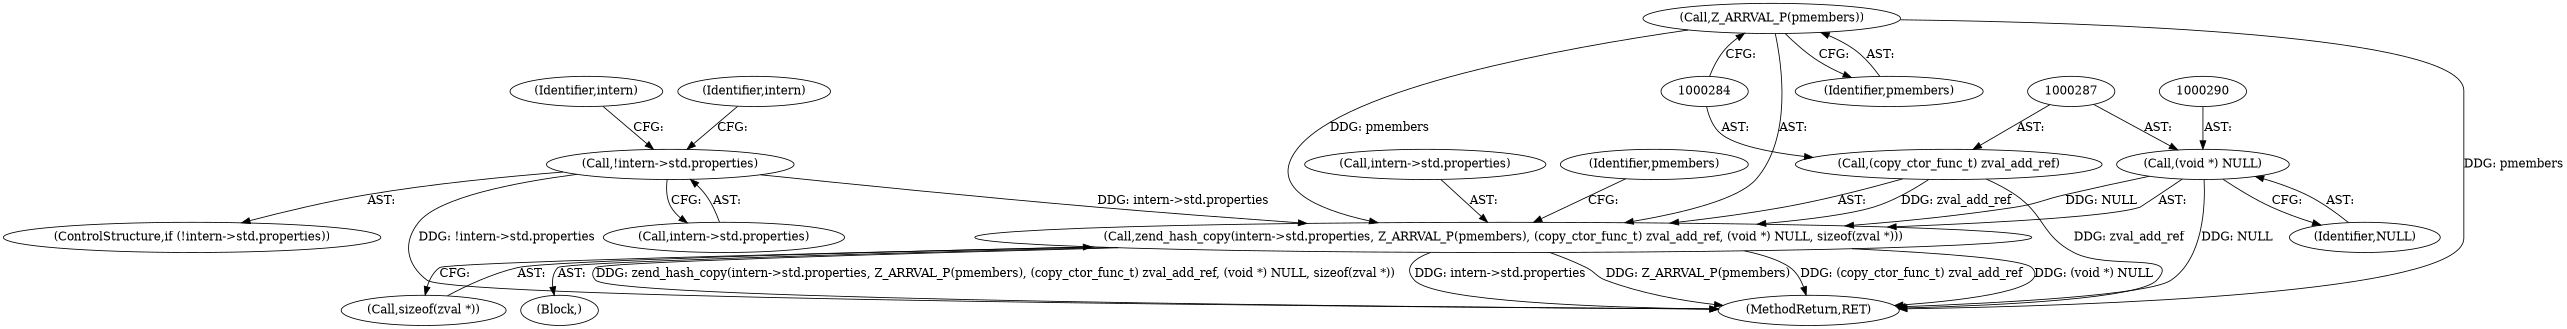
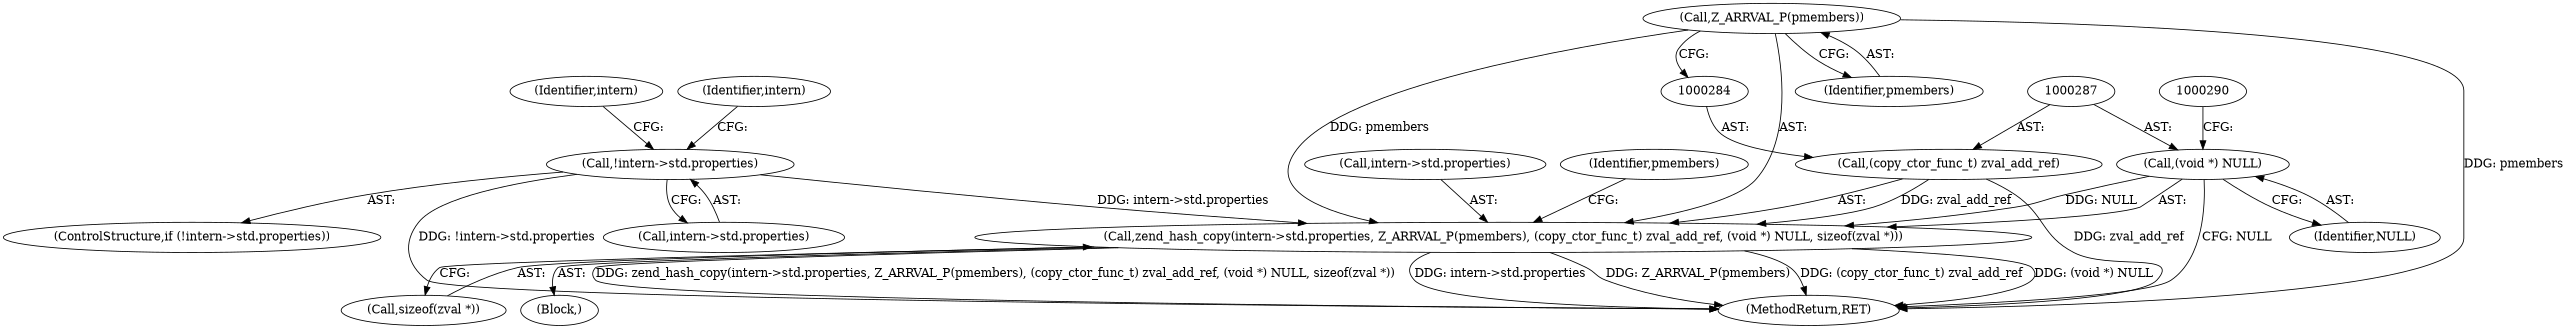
  digraph {
    n1 [label="(Call,zend_hash_copy(intern->std.properties, Z_ARRVAL_P(pmembers), (copy_ctor_func_t) zval_add_ref, (void *) NULL, sizeof(zval *)))"]
    n2 [label="(MethodReturn,RET)"]
    n3 [label="(Call,sizeof(zval *))"]
    n4 [label="(Block,)"]
    n5 [label="(Call,!intern->std.properties)"]
    n6 [label="(ControlStructure,if (!intern->std.properties))"]
    n7 [label="(Call,intern->std.properties)"]
    n8 [label="(Call,Z_ARRVAL_P(pmembers))"]
    n9 [label="(Identifier,pmembers)"]
    n10 [label="(Call,(copy_ctor_func_t) zval_add_ref)"]
    n11 [label="(Call,(void *) NULL)"]
    n12 [label="(Identifier,NULL)"]
    n13 [label="(Identifier,intern)"]
    n14 [label="(Identifier,intern)"]
    n15 [label="(Call,intern->std.properties)"]
    n16 [label="(Identifier,pmembers)"]
    1000284
    1000287
    1000290
    n1 -> n2 [label="DDG: (void *) NULL"]
    n1 -> n2 [label="DDG: zend_hash_copy(intern->std.properties, Z_ARRVAL_P(pmembers), (copy_ctor_func_t) zval_add_ref, (void *) NULL, sizeof(zval *))"]
    n1 -> n2 [label="DDG: intern->std.properties"]
    n1 -> n2 [label="DDG: Z_ARRVAL_P(pmembers)"]
    n1 -> n2 [label="DDG: (copy_ctor_func_t) zval_add_ref"]
    n1 -> n3 [label="CFG: "]
    n1 -> n4 [label="AST: "]
    n3 -> n1 [label="AST: "]
    n5 -> n1 [label="DDG: intern->std.properties"]
    n5 -> n2 [label="DDG: !intern->std.properties"]
    n5 -> n6 [label="AST: "]
    n5 -> n7 [label="CFG: "]
    n7 -> n5 [label="AST: "]
    n8 -> n1 [label="AST: "]
    n8 -> n1 [label="DDG: pmembers"]
    n8 -> n2 [label="DDG: pmembers"]
    n8 -> n9 [label="CFG: "]
    n9 -> n8 [label="AST: "]
    n10 -> n1 [label="AST: "]
    n10 -> n1 [label="DDG: zval_add_ref"]
    n10 -> n2 [label="DDG: zval_add_ref"]
    n11 -> n1 [label="AST: "]
    n11 -> n1 [label="DDG: NULL"]
-   n11 -> n2 [label="DDG: NULL"]
+   n11 -> n2 [label="CFG: NULL"]
    n11 -> n12 [label="CFG: "]
    n12 -> n11 [label="AST: "]
    n13 -> n5 [label="CFG: "]
    n14 -> n5 [label="CFG: "]
    n15 -> n1 [label="AST: "]
    n16 -> n1 [label="CFG: "]
-   1000284 -> n8 [label="CFG: "]
+   n8 -> 1000284 [label="CFG: "]
    1000284 -> n10 [label="AST: "]
    1000287 -> n10 [label="AST: "]
    1000287 -> n11 [label="AST: "]
-   1000290 -> n11 [label="AST: "]
+   1000290 -> n11 [label="CFG: "]
  }
